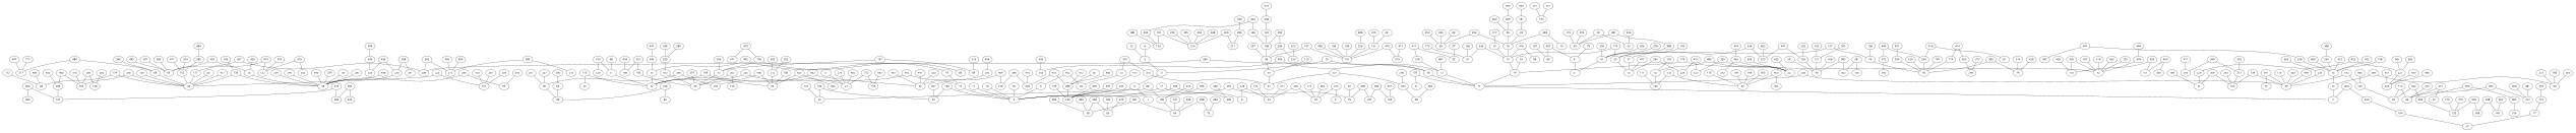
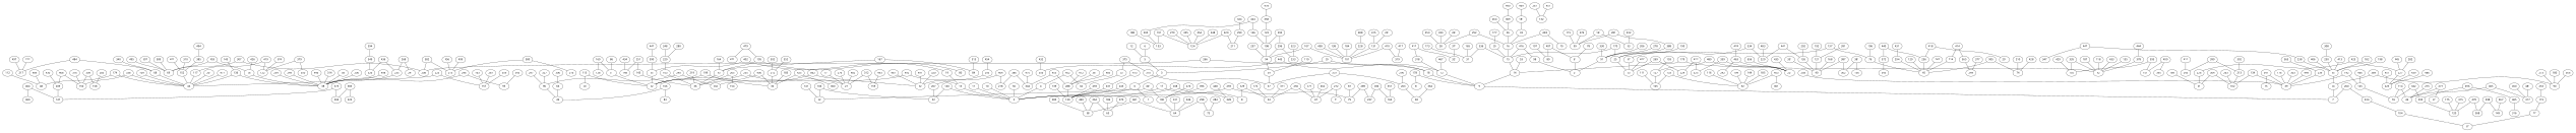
  graph {
    fontname="Noto Sans"
    node [fontname="Noto Sans"]
    edge [fontname="Noto Sans"]
    182
    85
    54
    7
    492
    13
    232
    2
    198
    230
    240
    96
    49
    308
    238
    297
    447
    347
    166
    83
    178
    9
    81
    66
    440
    236
    372
    45
    345
    72
    306
    377
    244
    443
    356
    327
    418
    291
    140
    52
    432
    467
    106
    62
    318
    412
    321
    401
    100
    64
    365
    129
    371
    274
    266
    18
    208
    396
    435
    221
    307
    69
    461
    88
    353
    28
    407
    89
    61
    21
    340
    68
    44
    197
    484
    217
    78
    14
    91
    222
    330
    497
    333
    281
    99
    388
    152
    421
    161
    93
    310
    385
    261
    332
    494
    20
    3
    0
    115
    145
    136
    38
    476
    254
    278
    249
    1
    446
    246
    95
    206
    16
    15
    29
    252
    177
    343
    53
    314
    179
    42
    58
    200
    135
    498
    295
    120
    417
    319
    427
    23
    171
    27
    n134 [label=656]
    175
    403
    56
    138
    101
    312
    159
    25
    339
    325
    470
    368
    184
    426
    228
    493
    398
    149
    488
    276
    131
    482
    190
    367
    415
    51
    22
    315
    174
    48
    231
    169
    128
    496
    465
    316
    458
    422
    224
    112
    108
    94
    59
    37
    86
    489
    146
    113
    60
    114
    55
    46
    338
    150
    424
    205
    153
    199
    30
    405
    317
    468
    209
    147
    191
    124
    400
    36
    450
    430
    269
    481
    420
    211
    143
    275
    373
    204
    251
    148
    277
    67
    299
    383
    322
    324
    434
    449
    39
    279
    265
    154
    235
    268
    241
    262
    65
    436
    326
    270
    186
    349
    285
    394
    460
    389
    331
    495
    298
    73
    397
    382
    215
    284
    346
    380
    216
    141
    207
    456
    404
    218
    499
    5
    386
    344
    6
    12
    455
    288
    130
    10
    485
    335
    155
    355
    354
    429
    348
    393
    151
    188
    292
    296
    409
    395
    267
    132
    378
    451
    444
    123
    187
    358
    118
    478
    433
    233
    258
    323
    341
    75
    17
    8
    134
    102
    329
    24
    263
    172
    304
    41
    250
    47
    480
    127
    105
    202
    126
    40
    176
    472
    303
    219
    193
    168
    239
    103
    408
    328
    387
    362
    363
    220
    133
    92
    248
    448
    381
    156
    260
    234
    104
    280
    139
    144
    57
    43
    245
    453
    301
    121
    167
    84
    437
    192
    473
    185
    391
    77
    313
    459
    116
    351
    119
    164
    361
    194
    483
    229
    253
    195
    80
    475
    111
    336
    31
    479
    471
    259
    79
    463
    242
    384
    90
    173
    289
    237
    474
    165
    273
    425
    300
    97
    416
    98
    180
    286
    160
    334
    366
    183
    212
    357
    441
    406
    302
    87
    413
    352
    50
    464
    360
    11
    4
    309
    158
    452
    34
    283
    63
    376
    375
    370
    109
    117
    419
    122
    337
    203
    82
    379
    350
    364
    374
    290
    201
    477
    110
    223
    157
    257
    163
    107
    438
    70
    287
    359
    410
    189
    271
    226
    272
    71
    423
    227
    225
    428
    74
    462
    445
    311
    282
    414
    214
    19
    439
    402
    35
    264
    26
    486
    255
    457
    390
    213
    442
    137
    76
    469
    181
    33
    399
    243
    n479 [label=862]
    32
    411
    n482 [label=905]
    392
    487
    170
    431
    294
    142
    125
    491
    293
    247
    466
    454
    490
    369
    320
    210
    342
    196
    182 -- 85
    85 -- 54
    54 -- 7
    492 -- 13
    492 -- 232
    13 -- 2
    198 -- 85
    230 -- 85
    240 -- 232
    240 -- 96
    96 -- 49
    308 -- 230
    238 -- 85
    297 -- 96
    447 -- 238
    447 -- 347
    166 -- 49
    166 -- 83
    178 -- 9
    178 -- 81
    9 -- 7
    66 -- 49
    440 -- 236
    440 -- 372
    236 -- 45
    372 -- 345
    72 -- 9
    306 -- 66
    377 -- 244
    443 -- 72
    443 -- 356
    327 -- 96
    418 -- 236
    418 -- 291
    140 -- 2
    140 -- 52
    432 -- 356
    467 -- 72
    106 -- 52
    106 -- 62
    318 -- 72
    412 -- 318
    412 -- 321
    401 -- 62
    401 -- 100
    100 -- 64
    365 -- 244
    129 -- 45
    371 -- 321
    274 -- 100
    266 -- 18
    266 -- 208
    18 -- 9
    396 -- 100
    435 -- 221
    307 -- 208
    307 -- 69
    461 -- 64
    461 -- 88
    353 -- 28
    407 -- 89
    407 -- 61
    61 -- 21
    340 -- 68
    68 -- 44
    197 -- 89
    484 -- 68
    484 -- 217
    78 -- 61
    14 -- 9
    91 -- 21
    222 -- 217
    330 -- 91
    497 -- 217
    333 -- 28
    281 -- 99
    281 -- 388
    388 -- 91
    152 -- 44
    421 -- 152
    161 -- 99
    161 -- 93
    310 -- 152
    385 -- 152
    261 -- 28
    332 -- 93
    494 -- 385
    20 -- 18
    20 -- 3
    3 -- 0
    0 -- 2
    0 -- 1
    115 -- 99
    145 -- 136
    136 -- 44
    136 -- 38
    476 -- 99
    254 -- 38
    278 -- 91
    249 -- 38
    446 -- 38
    246 -- 38
    246 -- 95
    206 -- 91
    16 -- 15
    15 -- 14
    29 -- 15
    252 -- 28
    252 -- 16
    177 -- 29
    343 -- 95
    53 -- 14
    314 -- 38
    179 -- 14
    179 -- 42
    58 -- 38
    200 -- 38
    135 -- 42
    498 -- 38
    295 -- 120
    417 -- 319
    427 -- 23
    171 -- 27
    n134 -- 221
    175 -- 120
    403 -- 69
    403 -- 56
    56 -- 38
    138 -- 101
    312 -- 27
    312 -- 159
    25 -- 23
    339 -- 221
    339 -- 325
    470 -- 120
    470 -- 368
    184 -- 101
    426 -- 56
    228 -- 101
    493 -- 159
    398 -- 368
    398 -- 149
    488 -- 228
    276 -- 27
    131 -- 101
    482 -- 27
    190 -- 25
    367 -- 149
    415 -- 131
    51 -- 22
    315 -- 120
    174 -- 44
    174 -- 48
    231 -- 131
    169 -- 51
    169 -- 128
    496 -- 295
    496 -- 465
    465 -- 316
    458 -- 101
    422 -- 325
    422 -- 224
    112 -- 48
    108 -- 94
    94 -- 59
    59 -- 37
    86 -- 51
    489 -- 48
    146 -- 108
    113 -- 22
    113 -- 60
    114 -- 55
    114 -- 46
    338 -- 44
    338 -- 150
    424 -- 146
    424 -- 205
    205 -- 153
    199 -- 22
    199 -- 30
    405 -- 46
    405 -- 317
    468 -- 150
    468 -- 209
    209 -- 147
    191 -- 153
    191 -- 124
    400 -- 30
    400 -- 36
    450 -- 317
    430 -- 209
    269 -- 23
    269 -- 224
    481 -- 317
    420 -- 124
    420 -- 211
    143 -- 36
    275 -- 46
    373 -- 147
    373 -- 204
    251 -- 143
    251 -- 148
    277 -- 46
    277 -- 67
    299 -- 211
    383 -- 204
    383 -- 322
    324 -- 299
    434 -- 148
    449 -- 39
    279 -- 124
    265 -- 36
    265 -- 154
    235 -- 38
    268 -- 235
    268 -- 241
    262 -- 88
    262 -- 65
    436 -- 235
    436 -- 326
    270 -- 65
    186 -- 65
    349 -- 326
    285 -- 88
    394 -- 349
    460 -- 88
    389 -- 69
    331 -- 64
    495 -- 69
    298 -- 64
    298 -- 73
    397 -- 69
    382 -- 208
    382 -- 215
    284 -- 73
    346 -- 64
    380 -- 215
    380 -- 216
    141 -- 62
    207 -- 52
    456 -- 215
    404 -- 207
    404 -- 218
    499 -- 215
    5 -- 3
    386 -- 218
    386 -- 344
    6 -- 5
    12 -- 5
    455 -- 344
    455 -- 288
    288 -- 130
    10 -- 2
    485 -- 288
    335 -- 42
    335 -- 155
    355 -- 124
    354 -- 124
    429 -- 155
    348 -- 124
    393 -- 155
    393 -- 151
    188 -- 153
    292 -- 108
    292 -- 296
    296 -- 94
    296 -- 233
    409 -- 151
    409 -- 395
    267 -- 132
    378 -- 42
    451 -- 132
    444 -- 378
    123 -- 108
    187 -- 42
    358 -- 123
    118 -- 42
    478 -- 358
    433 -- 42
-   258 -- 9
    258 -- 39
    323 -- 233
    341 -- 39
    341 -- 75
    17 -- 2
    17 -- 8
    134 -- 39
    134 -- 102
    329 -- 8
    329 -- 24
    263 -- 102
    172 -- 24
    304 -- 102
    304 -- 41
    250 -- 24
    250 -- 47
    480 -- 221
    480 -- 127
    127 -- 105
    202 -- 126
    126 -- 40
    176 -- 39
    472 -- 288
    303 -- 39
    219 -- 36
    193 -- 127
    168 -- 40
    239 -- 39
    103 -- 36
    408 -- 130
    408 -- 328
    387 -- 40
    387 -- 362
    363 -- 239
    220 -- 103
    133 -- 105
    133 -- 92
    248 -- 220
    448 -- 328
    381 -- 362
    381 -- 156
    260 -- 7
    260 -- 234
    234 -- 104
    104 -- 57
    280 -- 220
    139 -- 130
    144 -- 92
    43 -- 36
    245 -- 130
    453 -- 92
    453 -- 301
    121 -- 40
    167 -- 43
    167 -- 84
    437 -- 130
    192 -- 121
    473 -- 437
    185 -- 92
    391 -- 121
    77 -- 57
    313 -- 84
    459 -- 130
    116 -- 92
    351 -- 40
    119 -- 77
    164 -- 43
    361 -- 288
    194 -- 92
    483 -- 229
    253 -- 119
    195 -- 43
    195 -- 80
    475 -- 344
    111 -- 105
    336 -- 15
    336 -- 31
    479 -- 195
    479 -- 471
    259 -- 2
    259 -- 79
    463 -- 221
    463 -- 242
    384 -- 54
    384 -- 90
    173 -- 31
    289 -- 79
    289 -- 237
    474 -- 463
    165 -- 31
    273 -- 90
    425 -- 30
    425 -- 300
    97 -- 23
    416 -- 15
    416 -- 98
+   98 -- 21
    180 -- 90
    286 -- 237
    286 -- 160
    334 -- 229
    334 -- 97
    366 -- 90
    183 -- 30
    212 -- 30
    357 -- 160
    441 -- 126
    441 -- 229
    406 -- 85
    302 -- 212
    87 -- 79
    413 -- 85
    352 -- 212
    50 -- 2
    464 -- 147
    464 -- 360
    11 -- 2
    4 -- 2
    309 -- 150
    309 -- 158
    452 -- 4
    452 -- 34
    283 -- 158
    63 -- 34
    376 -- 150
    375 -- 63
    375 -- 370
    370 -- 37
    109 -- 44
    117 -- 44
    419 -- 117
    419 -- 122
    337 -- 37
    337 -- 203
    203 -- 82
    379 -- 122
    379 -- 350
    364 -- 82
    374 -- 122
    290 -- 203
    201 -- 44
    477 -- 44
    110 -- 59
    223 -- 44
    223 -- 157
    257 -- 94
    163 -- 157
    107 -- 101
    107 -- 94
    438 -- 16
    438 -- 70
    287 -- 157
    359 -- 157
    410 -- 319
    410 -- 101
    189 -- 41
    271 -- 47
    226 -- 41
    272 -- 47
    272 -- 71
    423 -- 226
    423 -- 227
    227 -- 225
    428 -- 74
    462 -- 47
    445 -- 227
    311 -- 24
    282 -- 227
    414 -- 365
    414 -- 214
    214 -- 45
    19 -- 13
    439 -- 225
    402 -- 19
    402 -- 35
    35 -- 22
    264 -- 26
    26 -- 16
    486 -- 225
    255 -- 27
    255 -- 22
    457 -- 225
    390 -- 35
    213 -- 102
    442 -- 390
    137 -- 25
    137 -- 76
    76 -- 45
    469 -- 181
    181 -- 33
    33 -- 16
    399 -- 213
    399 -- 243
    n479 -- 22
    n479 -- 32
    411 -- 243
    n482 -- 45
    n482 -- 74
    392 -- 213
    487 -- 32
    170 -- 15
    170 -- 25
    431 -- 294
    294 -- 45
    142 -- 39
    142 -- 125
    125 -- 55
    491 -- 32
    293 -- 32
    247 -- 45
    466 -- 125
    454 -- 293
    490 -- 369
    369 -- 26
    320 -- 32
    210 -- 74
    342 -- 295
    342 -- 55
    196 -- 76
  }
